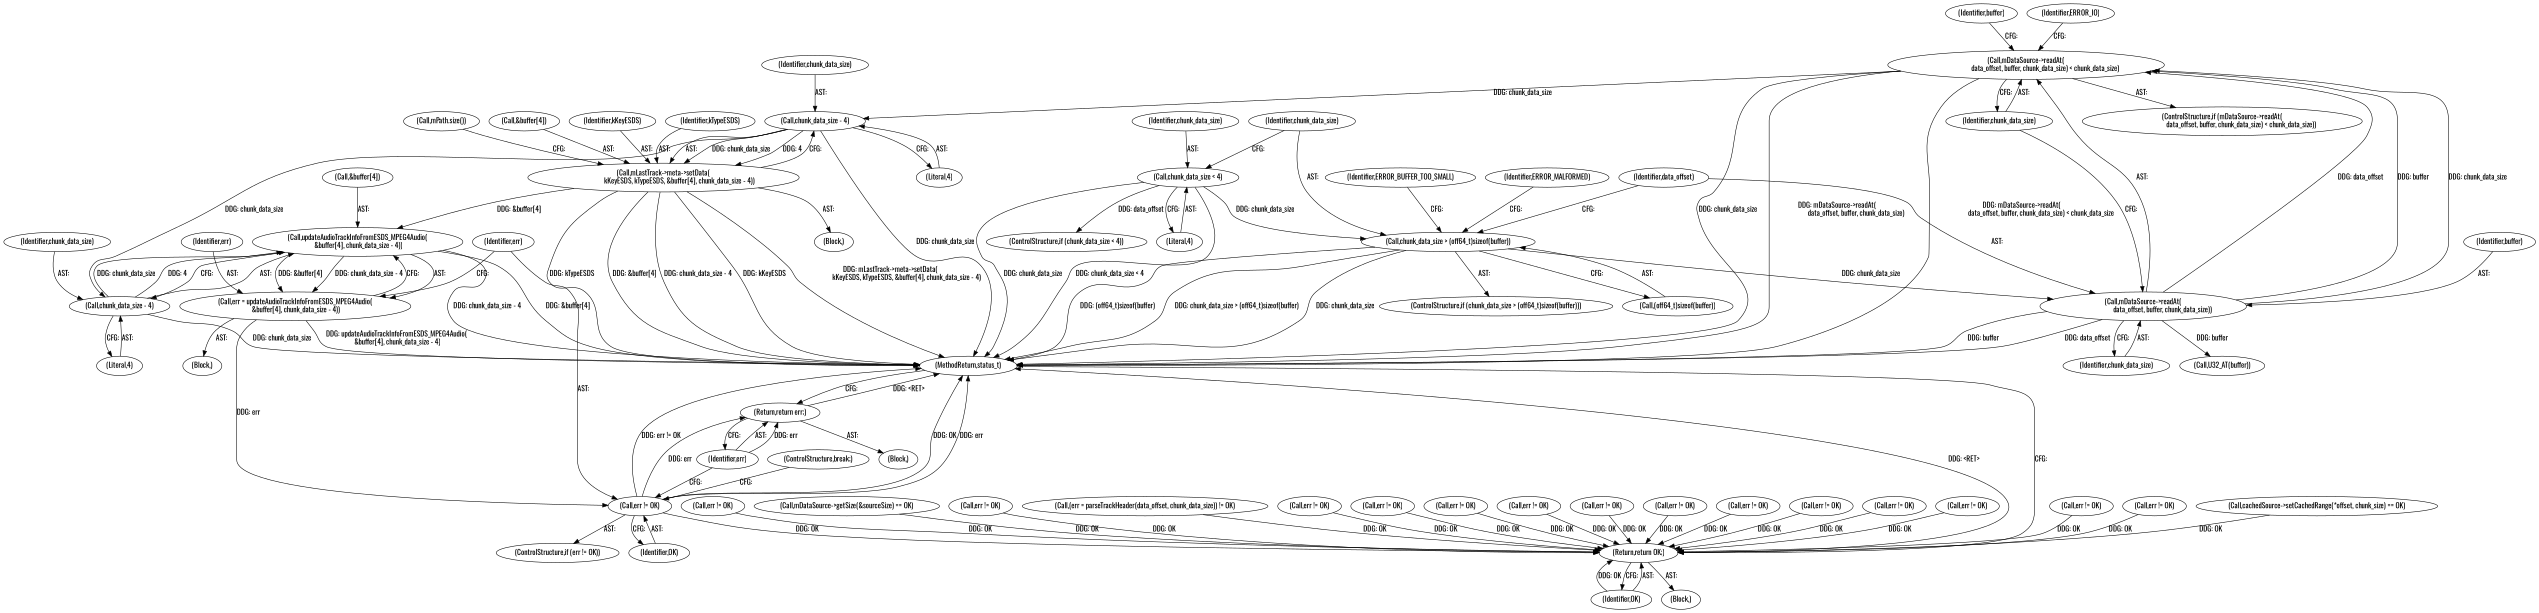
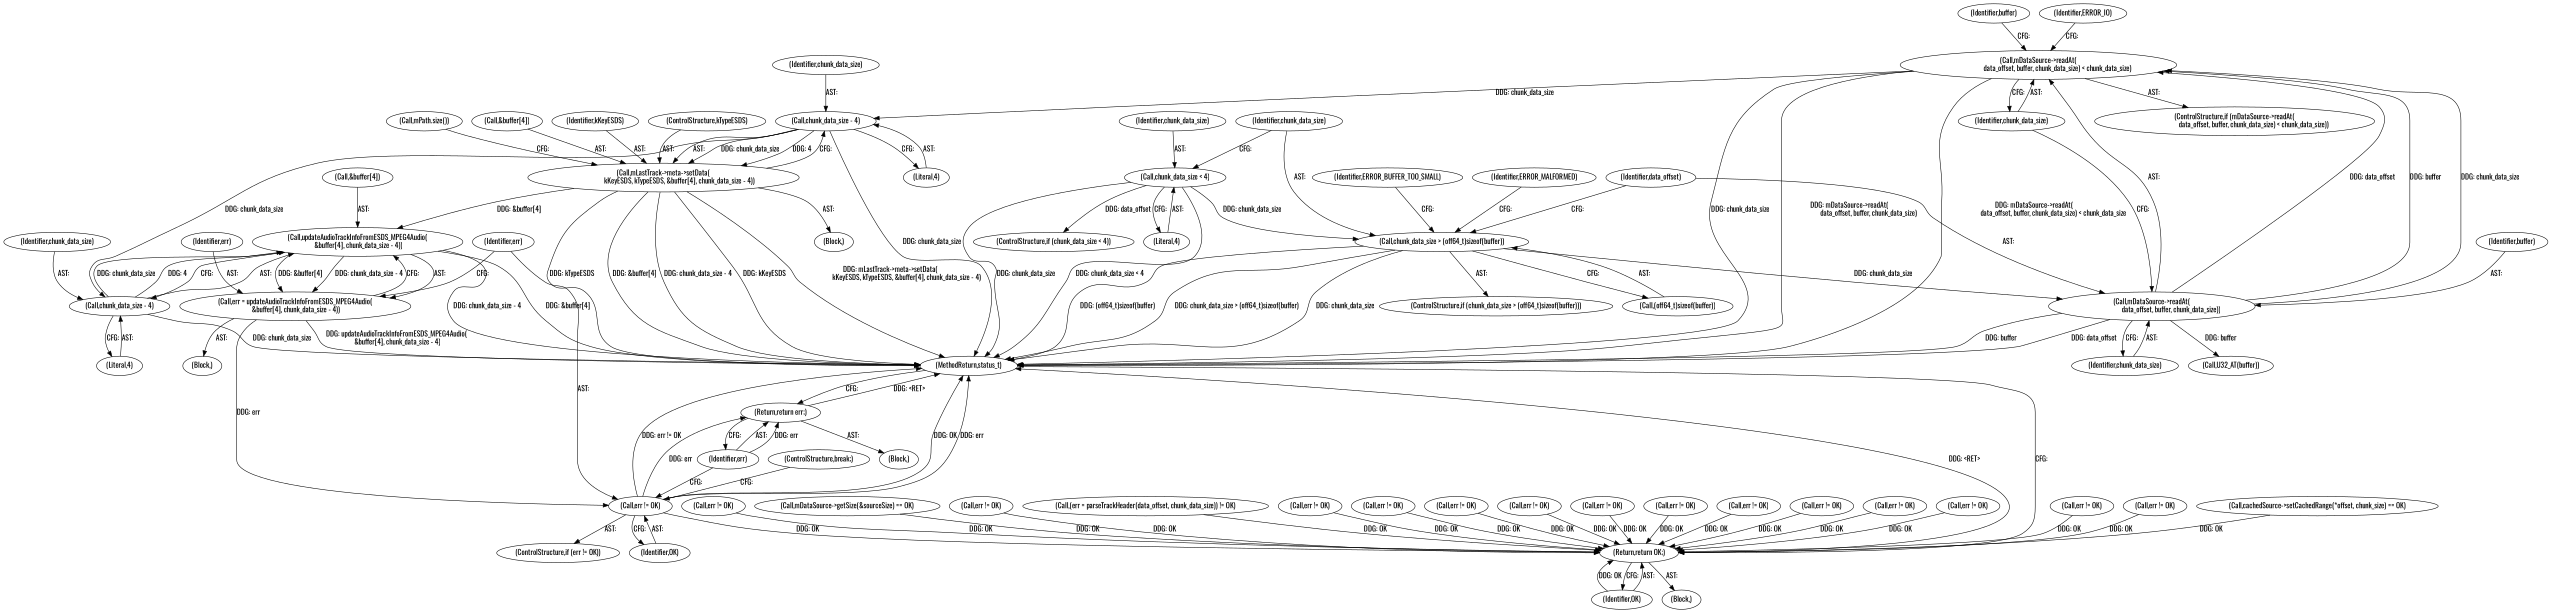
  digraph {
    fontname=Oswald
    node [fontname=Oswald]
    edge [fontname=Oswald]
    n1 [label="(Call,mDataSource->readAt(\n                        data_offset, buffer, chunk_data_size) < chunk_data_size)"]
    n2 [label="(Call,chunk_data_size - 4)"]
    n3 [label="(MethodReturn,status_t)"]
    n4 [label="(ControlStructure,if (mDataSource->readAt(\n                        data_offset, buffer, chunk_data_size) < chunk_data_size))"]
    n5 [label="(Identifier,chunk_data_size)"]
    n6 [label="(Call,mLastTrack->meta->setData(\n                    kKeyESDS, kTypeESDS, &buffer[4], chunk_data_size - 4))"]
    n7 [label="(Call,chunk_data_size - 4)"]
    n8 [label="(Literal,4)"]
    n9 [label="(Return,return err;)"]
    n10 [label="(Return,return OK;)"]
    n11 [label="(Call,mDataSource->readAt(\n                        data_offset, buffer, chunk_data_size))"]
    n12 [label="(Call,U32_AT(buffer))"]
    n13 [label="(Identifier,chunk_data_size)"]
    n14 [label="(Call,chunk_data_size > (off64_t)sizeof(buffer))"]
    n15 [label="(ControlStructure,if (chunk_data_size > (off64_t)sizeof(buffer)))"]
    n16 [label="(Call,(off64_t)sizeof(buffer))"]
    n17 [label="(Call,chunk_data_size < 4)"]
    n18 [label="(ControlStructure,if (chunk_data_size < 4))"]
    n19 [label="(Literal,4)"]
    n20 [label="(Call,updateAudioTrackInfoFromESDS_MPEG4Audio(\n &buffer[4], chunk_data_size - 4))"]
    n21 [label="(Block,)"]
    n22 [label="(Literal,4)"]
    n23 [label="(Call,err = updateAudioTrackInfoFromESDS_MPEG4Audio(\n &buffer[4], chunk_data_size - 4))"]
    n24 [label="(Call,err != OK)"]
    n25 [label="(Block,)"]
    n26 [label="(ControlStructure,if (err != OK))"]
    n27 [label="(Identifier,OK)"]
    n28 [label="(Block,)"]
    n29 [label="(Identifier,err)"]
    n30 [label="(Identifier,OK)"]
    n31 [label="(Block,)"]
    n32 [label="(Call,err != OK)"]
    n33 [label="(Identifier,chunk_data_size)"]
    n34 [label="(Identifier,ERROR_MALFORMED)"]
    n35 [label="(Identifier,chunk_data_size)"]
    n36 [label="(Call,err != OK)"]
    n37 [label="(Identifier,chunk_data_size)"]
    n38 [label="(Call,&buffer[4])"]
    n39 [label="(Call,cachedSource->setCachedRange(*offset, chunk_size) == OK)"]
    n40 [label="(Identifier,data_offset)"]
    n41 [label="(Call,err != OK)"]
    n42 [label="(Identifier,buffer)"]
    n43 [label="(Call,mDataSource->getSize(&sourceSize) == OK)"]
    n44 [label="(Call,err != OK)"]
    n45 [label="(Identifier,ERROR_IO)"]
-   n46 [label="(Identifier,kTypeESDS)"]
+   n46 [label="(ControlStructure,kTypeESDS)"]
    n47 [label="(Identifier,ERROR_BUFFER_TOO_SMALL)"]
    n48 [label="(Call,(err = parseTrackHeader(data_offset, chunk_data_size)) != OK)"]
    n49 [label="(Identifier,err)"]
    n50 [label="(Call,err != OK)"]
    n51 [label="(Call,err != OK)"]
    n52 [label="(Identifier,kKeyESDS)"]
    n53 [label="(Call,err != OK)"]
    n54 [label="(Identifier,chunk_data_size)"]
    n55 [label="(ControlStructure,break;)"]
    n56 [label="(Call,err != OK)"]
    n57 [label="(Identifier,buffer)"]
    n58 [label="(Call,err != OK)"]
    n59 [label="(Call,mPath.size())"]
    n60 [label="(Call,err != OK)"]
    n61 [label="(Identifier,err)"]
    n62 [label="(Call,err != OK)"]
    n63 [label="(Call,err != OK)"]
    n64 [label="(Call,&buffer[4])"]
    n65 [label="(Call,err != OK)"]
    n66 [label="(Call,err != OK)"]
    n1 -> n2 [label="DDG: chunk_data_size"]
    n1 -> n3 [label="DDG: mDataSource->readAt(\n                        data_offset, buffer, chunk_data_size) < chunk_data_size"]
    n1 -> n3 [label="DDG: chunk_data_size"]
    n1 -> n3 [label="DDG: mDataSource->readAt(\n                        data_offset, buffer, chunk_data_size)"]
    n1 -> n4 [label="AST: "]
    n1 -> n5 [label="CFG: "]
    n2 -> n3 [label="DDG: chunk_data_size"]
    n2 -> n6 [label="AST: "]
    n2 -> n6 [label="DDG: chunk_data_size"]
    n2 -> n6 [label="DDG: 4"]
    n2 -> n7 [label="DDG: chunk_data_size"]
    n2 -> n8 [label="CFG: "]
    n3 -> n9 [label="CFG: "]
    n3 -> n10 [label="CFG: "]
    n5 -> n1 [label="AST: "]
    n5 -> n11 [label="CFG: "]
    n6 -> n2 [label="CFG: "]
    n6 -> n3 [label="DDG: chunk_data_size - 4"]
    n6 -> n3 [label="DDG: kKeyESDS"]
    n6 -> n3 [label="DDG: mLastTrack->meta->setData(\n                    kKeyESDS, kTypeESDS, &buffer[4], chunk_data_size - 4)"]
    n6 -> n3 [label="DDG: kTypeESDS"]
    n6 -> n3 [label="DDG: &buffer[4]"]
    n6 -> n20 [label="DDG: &buffer[4]"]
    n6 -> n21 [label="AST: "]
    n7 -> n3 [label="DDG: chunk_data_size"]
    n7 -> n20 [label="AST: "]
    n7 -> n20 [label="DDG: chunk_data_size"]
    n7 -> n20 [label="DDG: 4"]
    n7 -> n22 [label="CFG: "]
    n8 -> n2 [label="AST: "]
    n9 -> n3 [label="DDG: <RET>"]
    n9 -> n28 [label="AST: "]
    n9 -> n29 [label="CFG: "]
    n10 -> n3 [label="DDG: <RET>"]
    n10 -> n30 [label="CFG: "]
    n10 -> n31 [label="AST: "]
    n11 -> n1 [label="AST: "]
    n11 -> n1 [label="DDG: data_offset"]
    n11 -> n1 [label="DDG: buffer"]
    n11 -> n1 [label="DDG: chunk_data_size"]
    n11 -> n3 [label="DDG: data_offset"]
    n11 -> n3 [label="DDG: buffer"]
    n11 -> n12 [label="DDG: buffer"]
    n11 -> n13 [label="CFG: "]
    n13 -> n11 [label="AST: "]
    n14 -> n3 [label="DDG: (off64_t)sizeof(buffer)"]
    n14 -> n3 [label="DDG: chunk_data_size > (off64_t)sizeof(buffer)"]
    n14 -> n3 [label="DDG: chunk_data_size"]
    n14 -> n11 [label="DDG: chunk_data_size"]
    n14 -> n15 [label="AST: "]
    n14 -> n16 [label="CFG: "]
    n16 -> n14 [label="AST: "]
    n17 -> n3 [label="DDG: chunk_data_size < 4"]
    n17 -> n3 [label="DDG: chunk_data_size"]
    n17 -> n14 [label="DDG: chunk_data_size"]
    n17 -> n18 [label="DDG: data_offset"]
    n17 -> n19 [label="CFG: "]
    n19 -> n17 [label="AST: "]
    n20 -> n3 [label="DDG: &buffer[4]"]
    n20 -> n3 [label="DDG: chunk_data_size - 4"]
    n20 -> n7 [label="CFG: "]
    n20 -> n23 [label="AST: "]
    n20 -> n23 [label="DDG: &buffer[4]"]
    n20 -> n23 [label="DDG: chunk_data_size - 4"]
    n22 -> n7 [label="AST: "]
    n23 -> n3 [label="DDG: updateAudioTrackInfoFromESDS_MPEG4Audio(\n &buffer[4], chunk_data_size - 4)"]
    n23 -> n20 [label="CFG: "]
    n23 -> n24 [label="DDG: err"]
    n23 -> n25 [label="AST: "]
    n24 -> n3 [label="DDG: OK"]
    n24 -> n3 [label="DDG: err"]
    n24 -> n3 [label="DDG: err != OK"]
    n24 -> n9 [label="DDG: err"]
    n24 -> n10 [label="DDG: OK"]
    n24 -> n26 [label="AST: "]
    n24 -> n27 [label="CFG: "]
    n27 -> n24 [label="AST: "]
    n29 -> n9 [label="AST: "]
    n29 -> n9 [label="DDG: err"]
    n29 -> n24 [label="CFG: "]
    n30 -> n10 [label="AST: "]
    n30 -> n10 [label="DDG: OK"]
    n32 -> n10 [label="DDG: OK"]
    n33 -> n14 [label="AST: "]
    n33 -> n17 [label="CFG: "]
    n34 -> n14 [label="CFG: "]
    n35 -> n2 [label="AST: "]
    n36 -> n10 [label="DDG: OK"]
    n37 -> n7 [label="AST: "]
    n38 -> n20 [label="AST: "]
    n39 -> n10 [label="DDG: OK"]
    n40 -> n11 [label="AST: "]
    n40 -> n14 [label="CFG: "]
    n41 -> n10 [label="DDG: OK"]
    n42 -> n1 [label="CFG: "]
    n43 -> n10 [label="DDG: OK"]
    n44 -> n10 [label="DDG: OK"]
    n45 -> n1 [label="CFG: "]
    n46 -> n6 [label="AST: "]
    n47 -> n14 [label="CFG: "]
    n48 -> n10 [label="DDG: OK"]
    n49 -> n23 [label="CFG: "]
    n49 -> n24 [label="AST: "]
    n50 -> n10 [label="DDG: OK"]
    n51 -> n10 [label="DDG: OK"]
    n52 -> n6 [label="AST: "]
    n53 -> n10 [label="DDG: OK"]
    n54 -> n17 [label="AST: "]
    n55 -> n24 [label="CFG: "]
    n56 -> n10 [label="DDG: OK"]
    n57 -> n11 [label="AST: "]
    n58 -> n10 [label="DDG: OK"]
    n59 -> n6 [label="CFG: "]
    n60 -> n10 [label="DDG: OK"]
    n61 -> n23 [label="AST: "]
    n62 -> n10 [label="DDG: OK"]
    n63 -> n10 [label="DDG: OK"]
    n64 -> n6 [label="AST: "]
    n65 -> n10 [label="DDG: OK"]
    n66 -> n10 [label="DDG: OK"]
  }
